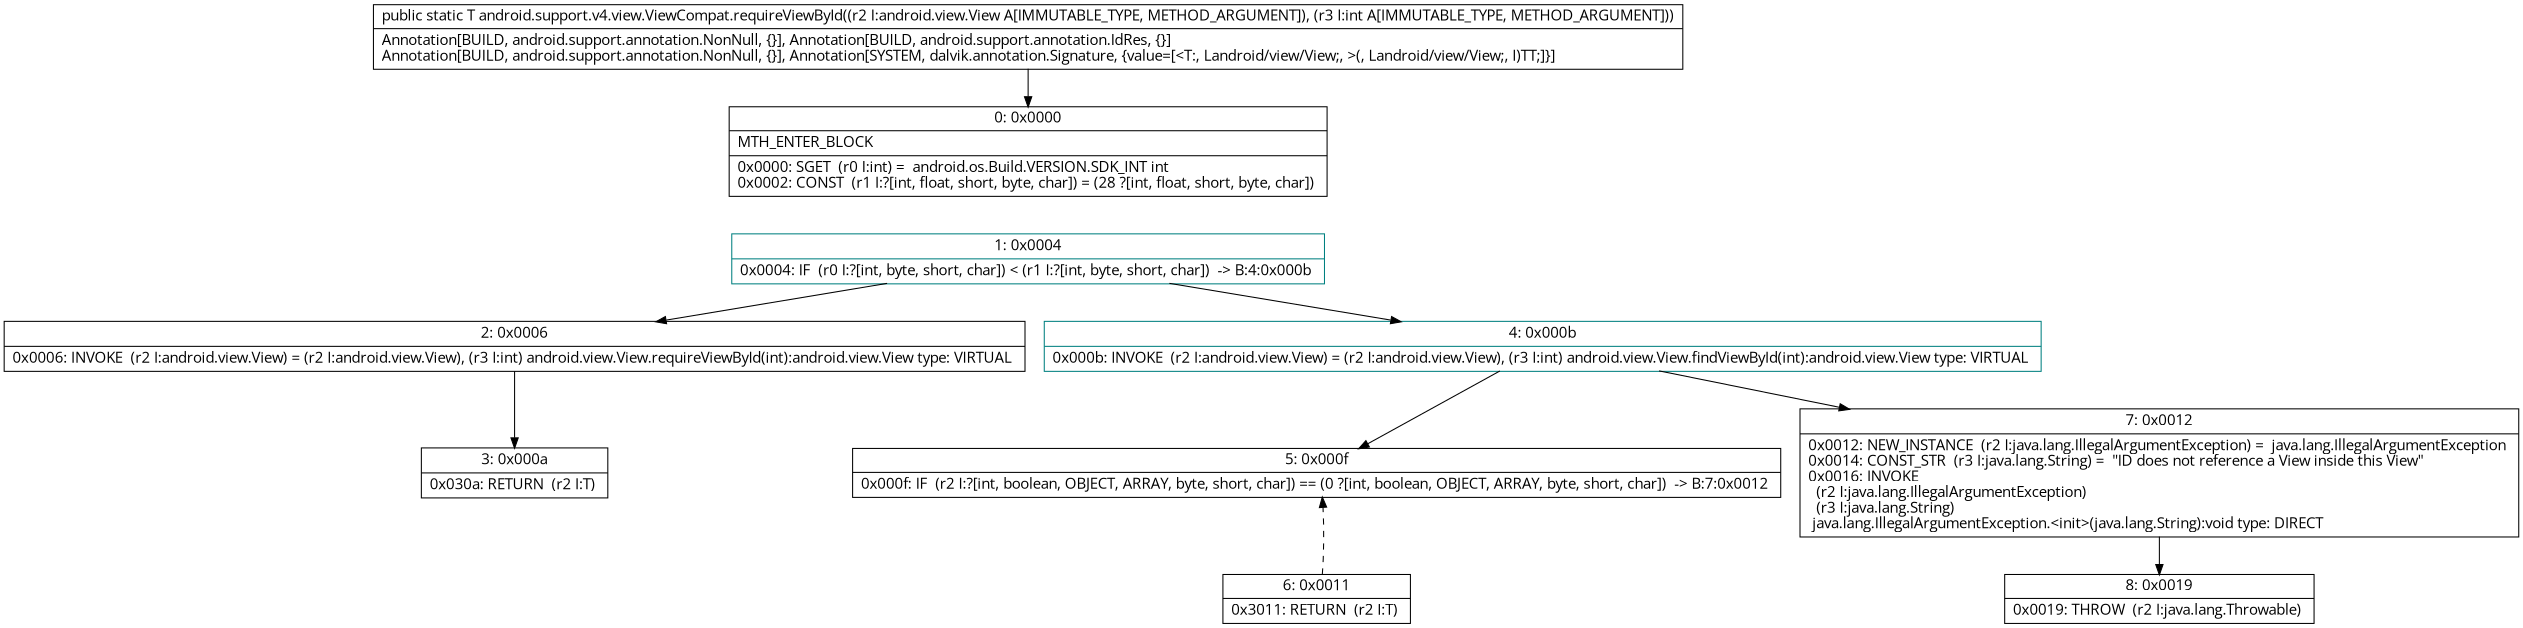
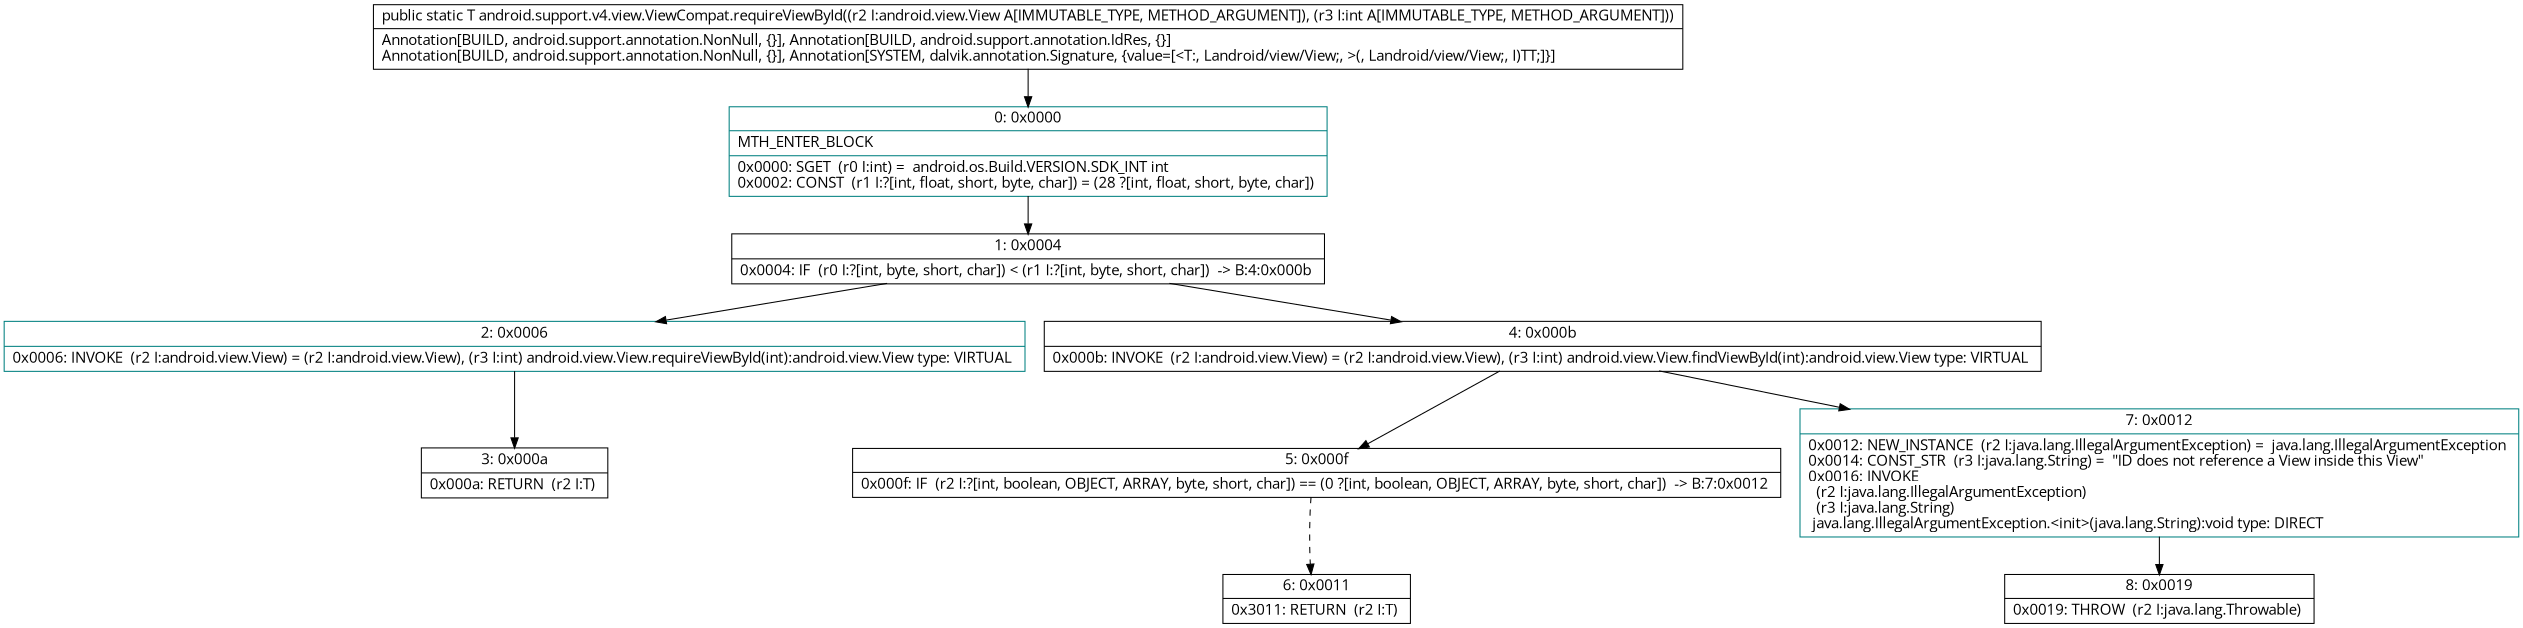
  digraph {
    fontname="Open Sans"
    node [color=black fontname="Open Sans" shape=record]
    edge [fontname="Open Sans"]
-   n1 [label="{0\:\ 0x0000|MTH_ENTER_BLOCK\l|0x0000: SGET  (r0 I:int) =  android.os.Build.VERSION.SDK_INT int \l0x0002: CONST  (r1 I:?[int, float, short, byte, char]) = (28 ?[int, float, short, byte, char]) \l}"]
-   n2 [color=teal label="{1\:\ 0x0004|0x0004: IF  (r0 I:?[int, byte, short, char]) \< (r1 I:?[int, byte, short, char])  \-\> B:4:0x000b \l}"]
-   n3 [label="{2\:\ 0x0006|0x0006: INVOKE  (r2 I:android.view.View) = (r2 I:android.view.View), (r3 I:int) android.view.View.requireViewById(int):android.view.View type: VIRTUAL \l}"]
-   n4 [color=teal label="{4\:\ 0x000b|0x000b: INVOKE  (r2 I:android.view.View) = (r2 I:android.view.View), (r3 I:int) android.view.View.findViewById(int):android.view.View type: VIRTUAL \l}"]
-   n5 [label="{3\:\ 0x000a|0x030a: RETURN  (r2 I:T) \l}"]
+   n1 [color=teal label="{0\:\ 0x0000|MTH_ENTER_BLOCK\l|0x0000: SGET  (r0 I:int) =  android.os.Build.VERSION.SDK_INT int \l0x0002: CONST  (r1 I:?[int, float, short, byte, char]) = (28 ?[int, float, short, byte, char]) \l}"]
+   n2 [label="{1\:\ 0x0004|0x0004: IF  (r0 I:?[int, byte, short, char]) \< (r1 I:?[int, byte, short, char])  \-\> B:4:0x000b \l}"]
+   n3 [color=teal label="{2\:\ 0x0006|0x0006: INVOKE  (r2 I:android.view.View) = (r2 I:android.view.View), (r3 I:int) android.view.View.requireViewById(int):android.view.View type: VIRTUAL \l}"]
+   n4 [label="{4\:\ 0x000b|0x000b: INVOKE  (r2 I:android.view.View) = (r2 I:android.view.View), (r3 I:int) android.view.View.findViewById(int):android.view.View type: VIRTUAL \l}"]
+   n5 [label="{3\:\ 0x000a|0x000a: RETURN  (r2 I:T) \l}"]
    n6 [label="{5\:\ 0x000f|0x000f: IF  (r2 I:?[int, boolean, OBJECT, ARRAY, byte, short, char]) == (0 ?[int, boolean, OBJECT, ARRAY, byte, short, char])  \-\> B:7:0x0012 \l}"]
-   n7 [label="{7\:\ 0x0012|0x0012: NEW_INSTANCE  (r2 I:java.lang.IllegalArgumentException) =  java.lang.IllegalArgumentException \l0x0014: CONST_STR  (r3 I:java.lang.String) =  \"ID does not reference a View inside this View\" \l0x0016: INVOKE  \l  (r2 I:java.lang.IllegalArgumentException)\l  (r3 I:java.lang.String)\l java.lang.IllegalArgumentException.\<init\>(java.lang.String):void type: DIRECT \l}"]
+   n7 [color=teal label="{7\:\ 0x0012|0x0012: NEW_INSTANCE  (r2 I:java.lang.IllegalArgumentException) =  java.lang.IllegalArgumentException \l0x0014: CONST_STR  (r3 I:java.lang.String) =  \"ID does not reference a View inside this View\" \l0x0016: INVOKE  \l  (r2 I:java.lang.IllegalArgumentException)\l  (r3 I:java.lang.String)\l java.lang.IllegalArgumentException.\<init\>(java.lang.String):void type: DIRECT \l}"]
    n8 [label="{6\:\ 0x0011|0x3011: RETURN  (r2 I:T) \l}"]
    n9 [label="{8\:\ 0x0019|0x0019: THROW  (r2 I:java.lang.Throwable) \l}"]
    n10 [label="{public static T android.support.v4.view.ViewCompat.requireViewById((r2 I:android.view.View A[IMMUTABLE_TYPE, METHOD_ARGUMENT]), (r3 I:int A[IMMUTABLE_TYPE, METHOD_ARGUMENT]))  | Annotation[BUILD, android.support.annotation.NonNull, \{\}], Annotation[BUILD, android.support.annotation.IdRes, \{\}]\lAnnotation[BUILD, android.support.annotation.NonNull, \{\}], Annotation[SYSTEM, dalvik.annotation.Signature, \{value=[\<T:, Landroid\/view\/View;, \>(, Landroid\/view\/View;, I)TT;]\}]\l}"]
+   n1 -> n2
    n2 -> n3 [style=solid]
    n2 -> n4
    n3 -> n5
    n4 -> n6
    n4 -> n7
-   n8 -> n6 [style=dashed]
+   n6 -> n8 [style=dashed]
    n7 -> n9
    n10 -> n1
  }
